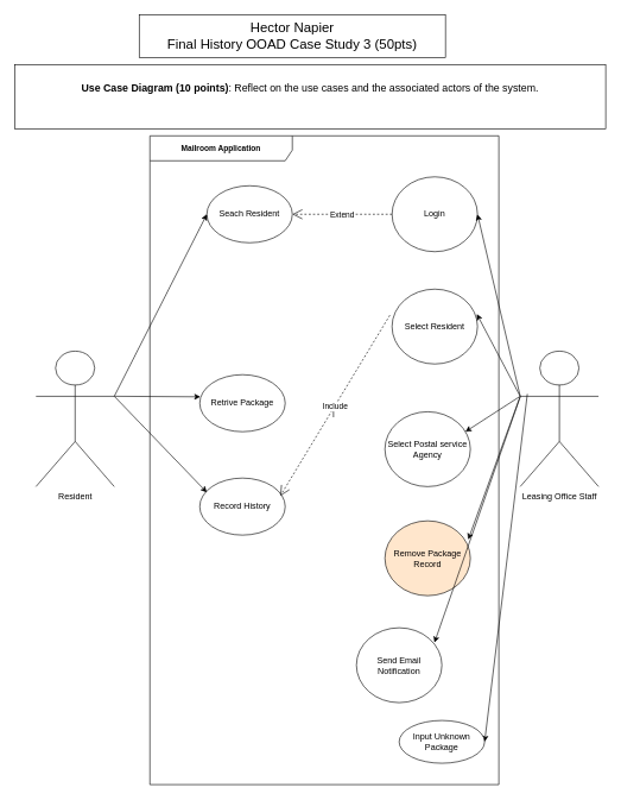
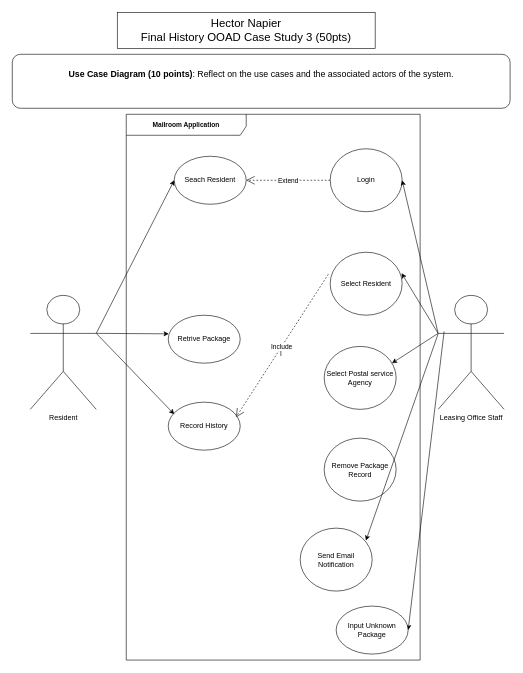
  <mxCell id="0" />
  <mxCell id="1" parent="0" />
- <mxCell id="2" value="&lt;p style=&quot;line-height:1.38;margin-top:0pt;margin-bottom:0pt;&quot; dir=&quot;ltr&quot;&gt;&lt;/p&gt;&lt;p style=&quot;line-height:1.38;margin-top:0pt;margin-bottom:0pt;&quot; dir=&quot;ltr&quot;&gt;&lt;/p&gt;&lt;div&gt;&lt;/div&gt;&lt;span id=&quot;docs-internal-guid-705e0976-7fff-efcc-c61b-261b7dbb9d03&quot;&gt;&lt;font color=&quot;#000000&quot;&gt;&lt;span style=&quot;font-size: 11pt; font-family: Arial, sans-serif; background-color: transparent; font-weight: 700; font-variant-numeric: normal; font-variant-east-asian: normal; font-variant-alternates: normal; font-variant-position: normal; vertical-align: baseline; white-space-collapse: preserve;&quot;&gt;Use Case Diagram (10 points)&lt;/span&gt;&lt;span style=&quot;font-size: 11pt; font-family: Arial, sans-serif; background-color: transparent; font-variant-numeric: normal; font-variant-east-asian: normal; font-variant-alternates: normal; font-variant-position: normal; vertical-align: baseline; white-space-collapse: preserve;&quot;&gt;: Reflect on the use cases and the associated actors of the system.&lt;/span&gt;&lt;/font&gt;&lt;/span&gt;&lt;br&gt;&lt;p style=&quot;font-size: 22px;&quot;&gt;&lt;/p&gt;&lt;font style=&quot;font-size: 22px;&quot;&gt;&lt;span id=&quot;docs-internal-guid-4736cb21-7fff-454d-ffdd-ce9de3d9f626&quot;&gt;&lt;/span&gt;&lt;/font&gt;" style="rounded=0;whiteSpace=wrap;html=1;" parent="1" vertex="1"><mxGeometry x="20" y="90" width="830" height="90" as="geometry" /></mxCell>
+ <mxCell id="2" value="&lt;p style=&quot;line-height:1.38;margin-top:0pt;margin-bottom:0pt;&quot; dir=&quot;ltr&quot;&gt;&lt;/p&gt;&lt;p style=&quot;line-height:1.38;margin-top:0pt;margin-bottom:0pt;&quot; dir=&quot;ltr&quot;&gt;&lt;/p&gt;&lt;div&gt;&lt;/div&gt;&lt;span id=&quot;docs-internal-guid-705e0976-7fff-efcc-c61b-261b7dbb9d03&quot;&gt;&lt;font color=&quot;#000000&quot;&gt;&lt;span style=&quot;font-size: 11pt; font-family: Arial, sans-serif; background-color: transparent; font-weight: 700; font-variant-numeric: normal; font-variant-east-asian: normal; font-variant-alternates: normal; font-variant-position: normal; vertical-align: baseline; white-space-collapse: preserve;&quot;&gt;Use Case Diagram (10 points)&lt;/span&gt;&lt;span style=&quot;font-size: 11pt; font-family: Arial, sans-serif; background-color: transparent; font-variant-numeric: normal; font-variant-east-asian: normal; font-variant-alternates: normal; font-variant-position: normal; vertical-align: baseline; white-space-collapse: preserve;&quot;&gt;: Reflect on the use cases and the associated actors of the system.&lt;/span&gt;&lt;/font&gt;&lt;/span&gt;&lt;br&gt;&lt;p style=&quot;font-size: 22px;&quot;&gt;&lt;/p&gt;&lt;font style=&quot;font-size: 22px;&quot;&gt;&lt;span id=&quot;docs-internal-guid-4736cb21-7fff-454d-ffdd-ce9de3d9f626&quot;&gt;&lt;/span&gt;&lt;/font&gt;" style="whiteSpace=wrap;html=1;rounded=1;" parent="1" vertex="1"><mxGeometry x="20" y="90" width="830" height="90" as="geometry" /></mxCell>
  <mxCell id="3" value="&lt;div&gt;Resident&lt;/div&gt;" style="shape=umlActor;verticalLabelPosition=bottom;verticalAlign=top;html=1;" parent="1" vertex="1"><mxGeometry x="50" y="492" width="110" height="190" as="geometry" /></mxCell>
  <mxCell id="4" value="Seach Resident" style="ellipse;whiteSpace=wrap;html=1;" parent="1" vertex="1"><mxGeometry x="290" y="260" width="120" height="80" as="geometry" /></mxCell>
  <mxCell id="5" value="&lt;div style=&quot;&quot;&gt;Login&lt;/div&gt;" style="ellipse;whiteSpace=wrap;html=1;align=center;" parent="1" vertex="1"><mxGeometry x="550" y="247.5" width="120" height="105" as="geometry" /></mxCell>
  <mxCell id="6" value="" style="endArrow=classic;html=1;rounded=0;entryX=0;entryY=0.5;entryDx=0;entryDy=0;exitX=1;exitY=0.333;exitDx=0;exitDy=0;exitPerimeter=0;" parent="1" source="3" target="4" edge="1"><mxGeometry width="50" height="50" relative="1" as="geometry"><mxPoint x="160" y="512" as="sourcePoint" /><mxPoint x="210" y="462" as="targetPoint" /></mxGeometry></mxCell>
  <mxCell id="7" value="" style="endArrow=open;endSize=12;dashed=1;html=1;rounded=0;exitX=0;exitY=0.5;exitDx=0;exitDy=0;entryX=1;entryY=0.5;entryDx=0;entryDy=0;" parent="1" source="5" target="4" edge="1"><mxGeometry width="160" relative="1" as="geometry"><mxPoint x="410" y="400" as="sourcePoint" /><mxPoint x="570" y="400" as="targetPoint" /><mxPoint as="offset" /></mxGeometry></mxCell>
  <mxCell id="8" value="Extend" style="edgeLabel;html=1;align=center;verticalAlign=middle;resizable=0;points=[];" parent="7" vertex="1" connectable="0"><mxGeometry x="0.014" relative="1" as="geometry"><mxPoint as="offset" /></mxGeometry></mxCell>
  <mxCell id="9" value="&lt;font color=&quot;#000000&quot; style=&quot;font-size: 19px;&quot;&gt;Hector Napier &lt;br&gt;Final History OOAD Case Study 3 (50pts)&lt;/font&gt;" style="rounded=0;whiteSpace=wrap;html=1;" parent="1" vertex="1"><mxGeometry x="195" y="20" width="430" height="60" as="geometry" /></mxCell>
  <mxCell id="10" value="Retrive Package" style="ellipse;whiteSpace=wrap;html=1;" parent="1" vertex="1"><mxGeometry x="280" y="525" width="120" height="80" as="geometry" /></mxCell>
  <mxCell id="11" value="Record History" style="ellipse;whiteSpace=wrap;html=1;" parent="1" vertex="1"><mxGeometry x="280" y="670" width="120" height="80" as="geometry" /></mxCell>
  <mxCell id="12" value="" style="endArrow=classic;html=1;rounded=0;exitX=1;exitY=0.333;exitDx=0;exitDy=0;exitPerimeter=0;entryX=0.008;entryY=0.388;entryDx=0;entryDy=0;entryPerimeter=0;" parent="1" source="3" target="10" edge="1"><mxGeometry width="50" height="50" relative="1" as="geometry"><mxPoint x="160" y="650" as="sourcePoint" /><mxPoint x="290" y="710" as="targetPoint" /></mxGeometry></mxCell>
  <mxCell id="13" value="" style="endArrow=classic;html=1;rounded=0;exitX=1;exitY=0.333;exitDx=0;exitDy=0;exitPerimeter=0;entryX=0.083;entryY=0.25;entryDx=0;entryDy=0;entryPerimeter=0;" parent="1" source="3" target="11" edge="1"><mxGeometry width="50" height="50" relative="1" as="geometry"><mxPoint x="157" y="731" as="sourcePoint" /><mxPoint x="270" y="790" as="targetPoint" /></mxGeometry></mxCell>
  <mxCell id="14" value="&lt;span id=&quot;docs-internal-guid-8cb2599f-7fff-848b-6761-51fdcf957c3d&quot;&gt;&lt;span style=&quot;font-family: Arial, sans-serif; background-color: transparent; font-weight: 700; font-variant-numeric: normal; font-variant-east-asian: normal; font-variant-alternates: normal; font-variant-position: normal; vertical-align: baseline; white-space-collapse: preserve;&quot;&gt;&lt;font color=&quot;#050505&quot; style=&quot;font-size: 11px;&quot;&gt;Mailroom Application&lt;/font&gt;&lt;/span&gt;&lt;/span&gt;" style="shape=umlFrame;whiteSpace=wrap;html=1;pointerEvents=0;width=200;height=35;" parent="1" vertex="1"><mxGeometry x="210" y="190" width="490" height="910" as="geometry" /></mxCell>
  <mxCell id="15" value="&lt;div&gt;Leasing Office Staff&lt;/div&gt;" style="shape=umlActor;verticalLabelPosition=bottom;verticalAlign=top;html=1;" parent="1" vertex="1"><mxGeometry x="730" y="492" width="110" height="190" as="geometry" /></mxCell>
  <mxCell id="16" value="" style="endArrow=classic;html=1;rounded=0;exitX=0.091;exitY=0.316;exitDx=0;exitDy=0;exitPerimeter=0;entryX=1;entryY=0.5;entryDx=0;entryDy=0;" parent="1" source="15" target="17" edge="1"><mxGeometry width="50" height="50" relative="1" as="geometry"><mxPoint x="170" y="565" as="sourcePoint" /><mxPoint x="130" y="850" as="targetPoint" /></mxGeometry></mxCell>
- <mxCell id="17" value="Input Unknown Package" style="ellipse;whiteSpace=wrap;html=1;" parent="1" vertex="1"><mxGeometry x="560" y="1010" width="120" height="60" as="geometry" /></mxCell>
- <mxCell id="18" value="&lt;div style=&quot;&quot;&gt;Select Resident&lt;/div&gt;" style="ellipse;whiteSpace=wrap;html=1;align=center;" parent="1" vertex="1"><mxGeometry x="550" y="405" width="120" height="105" as="geometry" /></mxCell>
+ <mxCell id="17" value="Input Unknown Package" style="ellipse;whiteSpace=wrap;html=1;" parent="1" vertex="1"><mxGeometry x="560" y="1010" width="120" height="80" as="geometry" /></mxCell>
+ <mxCell id="18" value="&lt;div style=&quot;&quot;&gt;Select Resident&lt;/div&gt;" style="ellipse;whiteSpace=wrap;html=1;align=center;" parent="1" vertex="1"><mxGeometry x="550" y="420" width="120" height="105" as="geometry" /></mxCell>
  <mxCell id="19" value="&lt;div style=&quot;&quot;&gt;Select Postal service Agency&lt;/div&gt;" style="ellipse;whiteSpace=wrap;html=1;align=center;" parent="1" vertex="1"><mxGeometry x="540" y="577" width="120" height="105" as="geometry" /></mxCell>
  <mxCell id="20" value="" style="endArrow=classic;html=1;rounded=0;exitX=0;exitY=0.333;exitDx=0;exitDy=0;exitPerimeter=0;entryX=1;entryY=0.5;entryDx=0;entryDy=0;" parent="1" source="15" target="5" edge="1"><mxGeometry width="50" height="50" relative="1" as="geometry"><mxPoint x="170" y="565" as="sourcePoint" /><mxPoint x="310" y="590" as="targetPoint" /></mxGeometry></mxCell>
  <mxCell id="21" value="" style="endArrow=classic;html=1;rounded=0;exitX=0;exitY=0.333;exitDx=0;exitDy=0;exitPerimeter=0;entryX=0.992;entryY=0.333;entryDx=0;entryDy=0;entryPerimeter=0;" parent="1" source="15" target="18" edge="1"><mxGeometry width="50" height="50" relative="1" as="geometry"><mxPoint x="740" y="565" as="sourcePoint" /><mxPoint x="680" y="310" as="targetPoint" /></mxGeometry></mxCell>
  <mxCell id="22" value="" style="endArrow=classic;html=1;rounded=0;exitX=0;exitY=0.333;exitDx=0;exitDy=0;exitPerimeter=0;entryX=0.942;entryY=0.267;entryDx=0;entryDy=0;entryPerimeter=0;" parent="1" source="15" target="19" edge="1"><mxGeometry width="50" height="50" relative="1" as="geometry"><mxPoint x="750" y="575" as="sourcePoint" /><mxPoint x="669" y="605" as="targetPoint" /></mxGeometry></mxCell>
  <mxCell id="23" value="I" style="endArrow=open;endSize=12;dashed=1;html=1;rounded=0;entryX=0.942;entryY=0.313;entryDx=0;entryDy=0;entryPerimeter=0;exitX=-0.025;exitY=0.348;exitDx=0;exitDy=0;exitPerimeter=0;" parent="1" source="18" target="11" edge="1"><mxGeometry x="0.082" y="5" width="160" relative="1" as="geometry"><mxPoint x="530" y="600" as="sourcePoint" /><mxPoint x="410" y="599.5" as="targetPoint" /><mxPoint as="offset" /></mxGeometry></mxCell>
  <mxCell id="24" value="Include" style="edgeLabel;html=1;align=center;verticalAlign=middle;resizable=0;points=[];" parent="23" vertex="1" connectable="0"><mxGeometry x="0.014" relative="1" as="geometry"><mxPoint as="offset" /></mxGeometry></mxCell>
- <mxCell id="25" value="&lt;div style=&quot;&quot;&gt;Remove Package Record&lt;/div&gt;" style="ellipse;whiteSpace=wrap;html=1;align=center;fillColor=#ffe6cc;" parent="1" vertex="1"><mxGeometry x="540" y="730" width="120" height="105" as="geometry" /></mxCell>
+ <mxCell id="25" value="&lt;div style=&quot;&quot;&gt;Remove Package Record&lt;/div&gt;" style="ellipse;whiteSpace=wrap;html=1;align=center;" parent="1" vertex="1"><mxGeometry x="540" y="730" width="120" height="105" as="geometry" /></mxCell>
  <mxCell id="26" value="&lt;div style=&quot;&quot;&gt;Send Email Notification&lt;/div&gt;" style="ellipse;whiteSpace=wrap;html=1;align=center;" parent="1" vertex="1"><mxGeometry x="500" y="880" width="120" height="105" as="geometry" /></mxCell>
- <mxCell id="27" value="" style="endArrow=classic;html=1;rounded=0;entryX=0.975;entryY=0.249;entryDx=0;entryDy=0;entryPerimeter=0;exitX=0;exitY=0.333;exitDx=0;exitDy=0;exitPerimeter=0;" parent="1" source="15" target="25" edge="1"><mxGeometry width="50" height="50" relative="1" as="geometry"><mxPoint x="730" y="550" as="sourcePoint" /><mxPoint x="663" y="615" as="targetPoint" /></mxGeometry></mxCell>
  <mxCell id="28" value="" style="endArrow=classic;html=1;rounded=0;entryX=0.913;entryY=0.198;entryDx=0;entryDy=0;entryPerimeter=0;" parent="1" target="26" edge="1"><mxGeometry width="50" height="50" relative="1" as="geometry"><mxPoint x="730" y="556" as="sourcePoint" /><mxPoint x="667" y="766" as="targetPoint" /></mxGeometry></mxCell>
